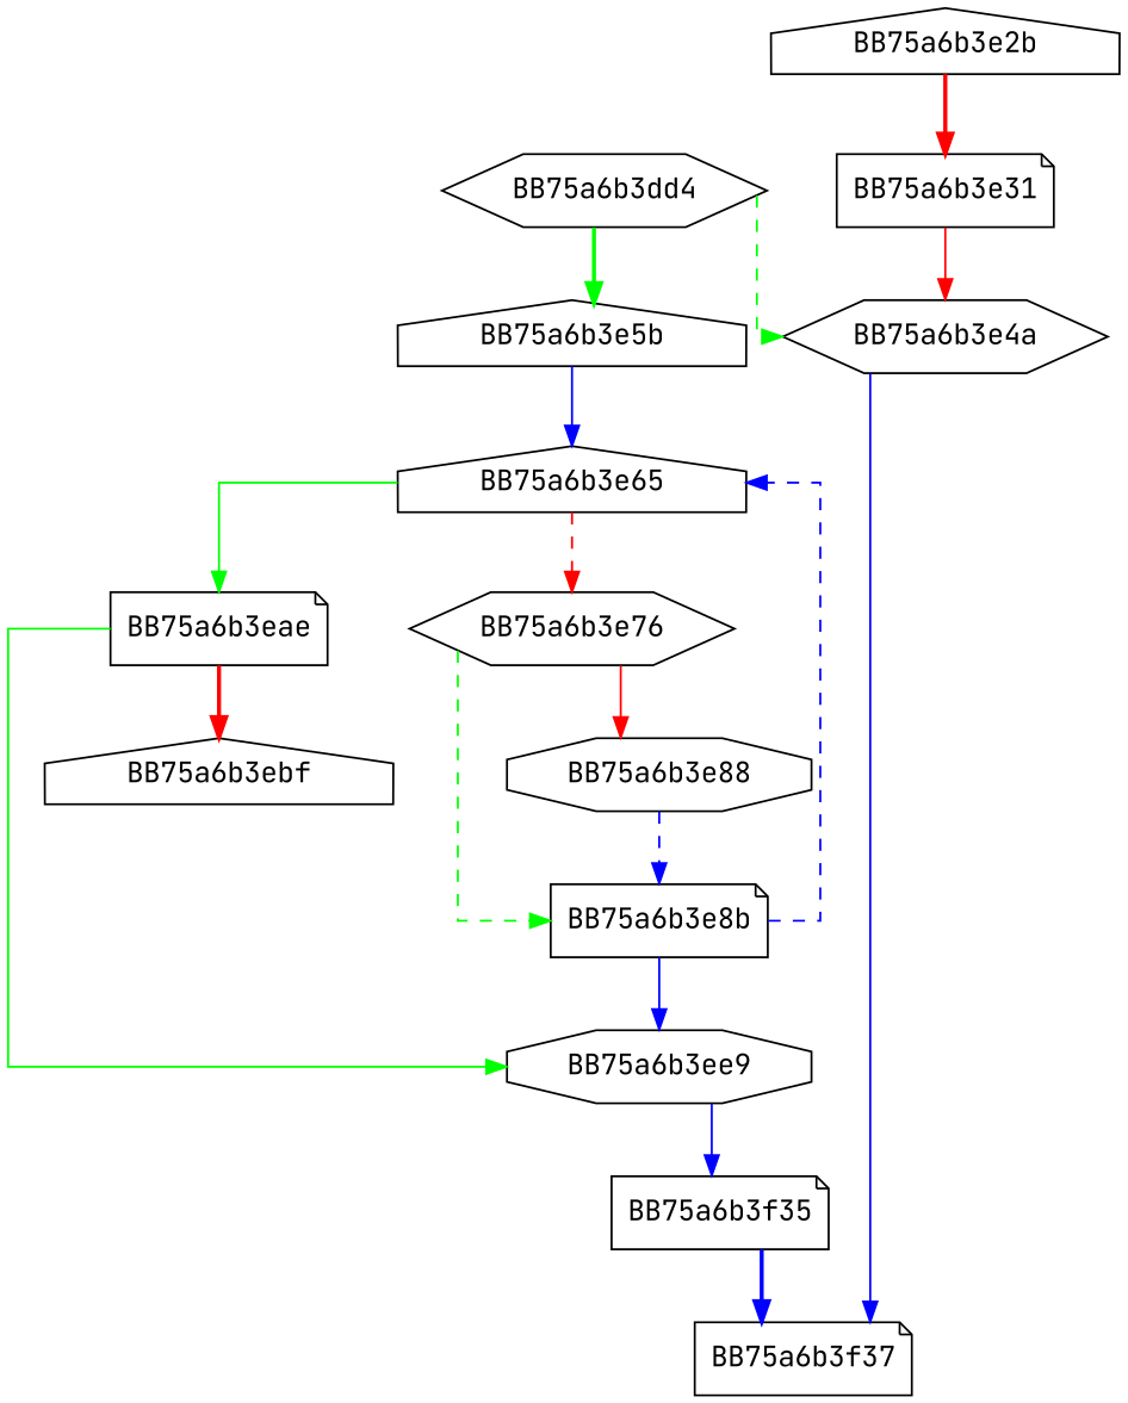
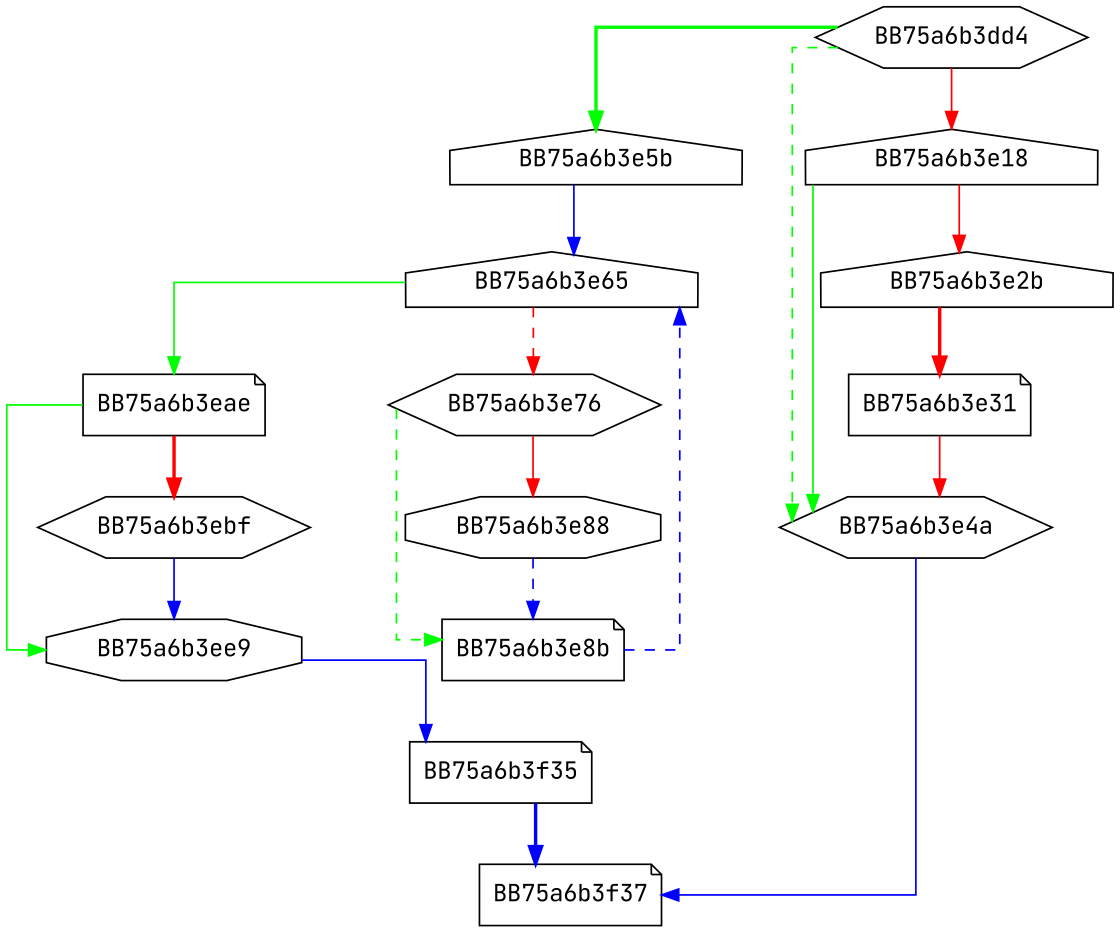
  digraph {
    fontname="JetBrains Mono"
    splines=ortho
    node [fontname="JetBrains Mono" shape=house]
    edge [color=red fontname="JetBrains Mono" style=solid]
    BB75a6b3dd4 [shape=hexagon]
    BB75a6b3e5b
+   BB75a6b3e18
    BB75a6b3e4a [shape=hexagon]
    BB75a6b3e65
    BB75a6b3e2b
    BB75a6b3eae [shape=note]
    BB75a6b3e76 [shape=hexagon]
    BB75a6b3f37 [shape=note]
    BB75a6b3e31 [shape=note]
    BB75a6b3ee9 [shape=octagon]
-   BB75a6b3ebf
+   BB75a6b3ebf [shape=hexagon]
    BB75a6b3e8b [shape=note]
    BB75a6b3e88 [shape=octagon]
    BB75a6b3f35 [shape=note]
    BB75a6b3dd4 -> BB75a6b3e5b [color=green style=bold]
+   BB75a6b3dd4 -> BB75a6b3e18
    BB75a6b3dd4 -> BB75a6b3e4a [color=green style=dashed]
    BB75a6b3e5b -> BB75a6b3e65 [color=blue]
+   BB75a6b3e18 -> BB75a6b3e4a [color=green]
+   BB75a6b3e18 -> BB75a6b3e2b
    BB75a6b3e4a -> BB75a6b3f37 [color=blue]
    BB75a6b3e65 -> BB75a6b3eae [color=green]
    BB75a6b3e65 -> BB75a6b3e76 [style=dashed]
    BB75a6b3e2b -> BB75a6b3e31 [style=bold]
    BB75a6b3eae -> BB75a6b3ee9 [color=green]
    BB75a6b3eae -> BB75a6b3ebf [style=bold]
    BB75a6b3e76 -> BB75a6b3e8b [color=green style=dashed]
    BB75a6b3e76 -> BB75a6b3e88
    BB75a6b3e31 -> BB75a6b3e4a
    BB75a6b3ee9 -> BB75a6b3f35 [color=blue]
-   BB75a6b3e8b -> BB75a6b3ee9 [color=blue]
+   BB75a6b3ebf -> BB75a6b3ee9 [color=blue]
    BB75a6b3e8b -> BB75a6b3e65 [color=blue style=dashed]
    BB75a6b3e88 -> BB75a6b3e8b [color=blue style=dashed]
    BB75a6b3f35 -> BB75a6b3f37 [color=blue style=bold]
  }
